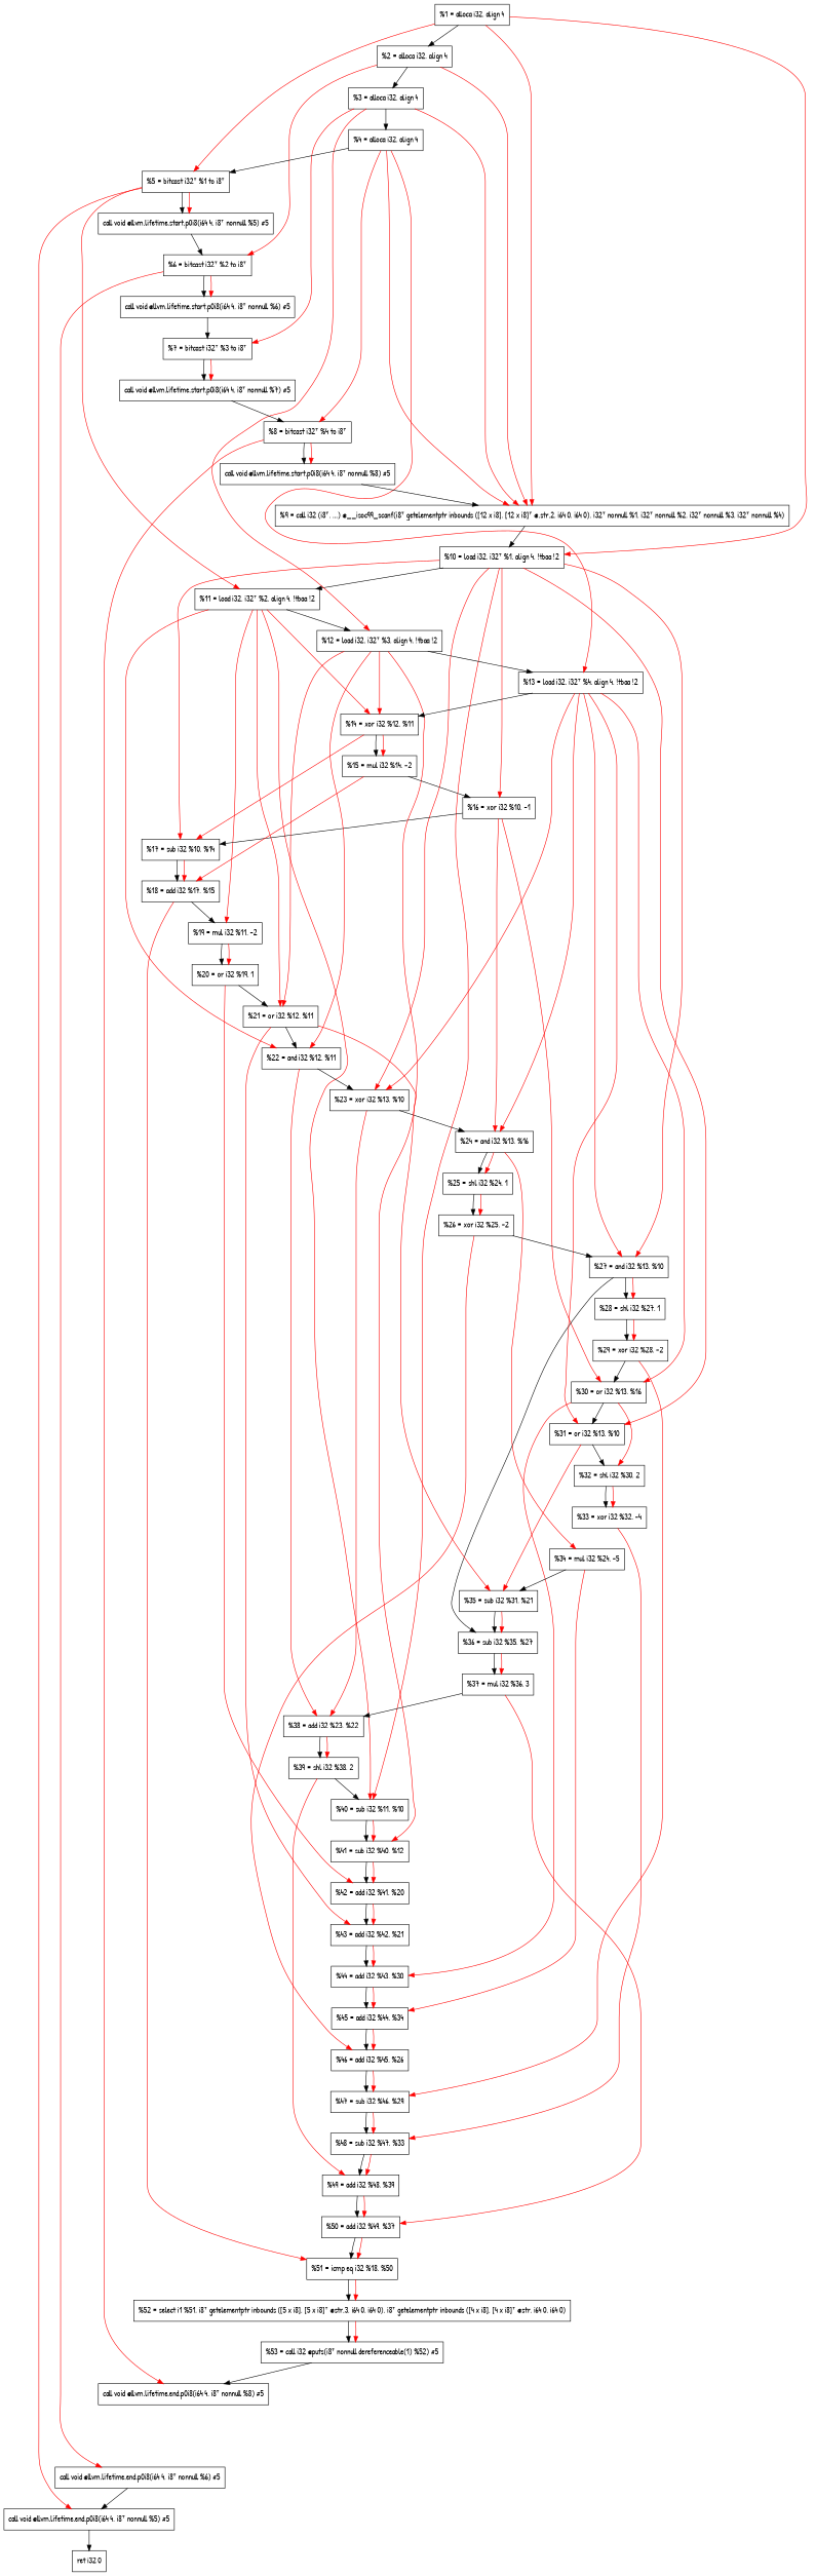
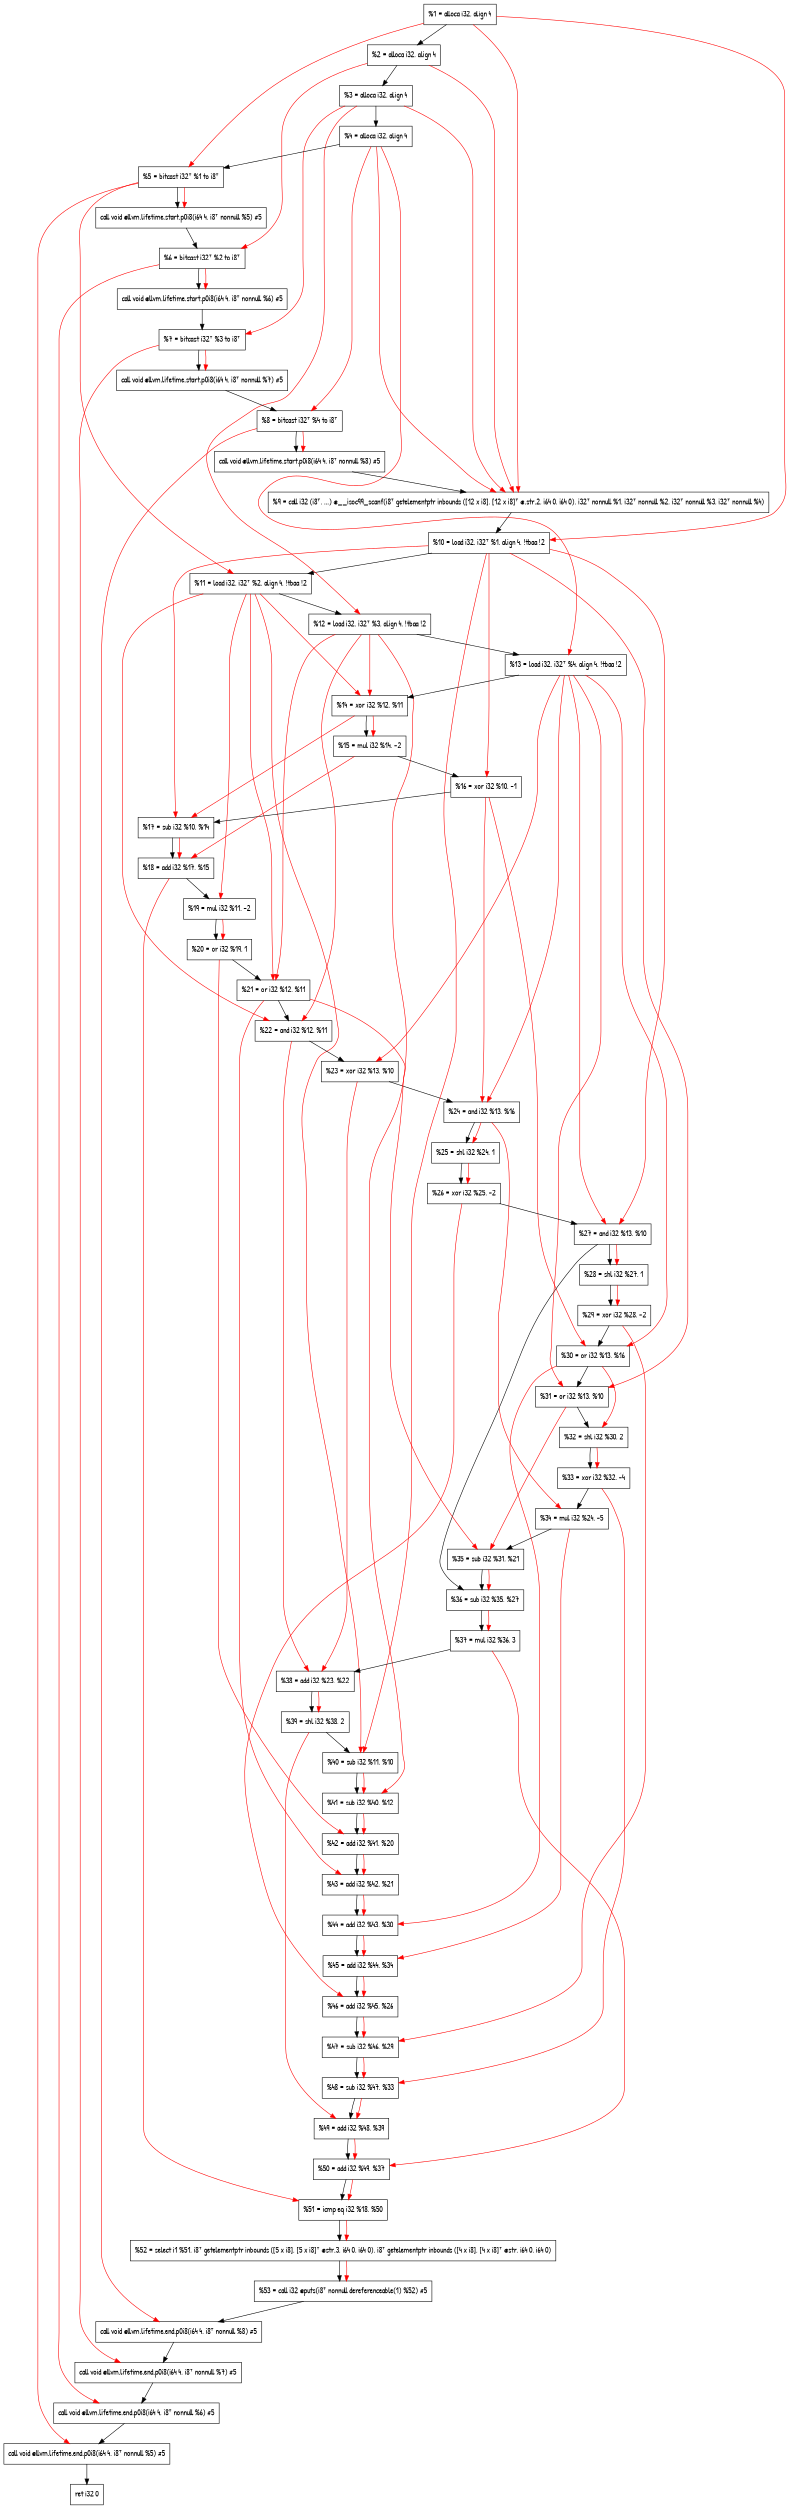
  digraph {
    fontname="Patrick Hand"
    node [fontname="Patrick Hand" shape=record]
    edge [fontname="Patrick Hand" color=red]
    n1 [label="  %1 = alloca i32, align 4"]
    n2 [label="  %2 = alloca i32, align 4"]
    n3 [label="  %5 = bitcast i32* %1 to i8*"]
    n4 [label="  %9 = call i32 (i8*, ...) @__isoc99_scanf(i8* getelementptr inbounds ([12 x i8], [12 x i8]* @.str.2, i64 0, i64 0), i32* nonnull %1, i32* nonnull %2, i32* nonnull %3, i32* nonnull %4)"]
    n5 [label="  %10 = load i32, i32* %1, align 4, !tbaa !2"]
    n6 [label="  %3 = alloca i32, align 4"]
    n7 [label="  %6 = bitcast i32* %2 to i8*"]
    n8 [label="  %11 = load i32, i32* %2, align 4, !tbaa !2"]
    n9 [label="  call void @llvm.lifetime.start.p0i8(i64 4, i8* nonnull %5) #5"]
    n10 [label="  call void @llvm.lifetime.end.p0i8(i64 4, i8* nonnull %5) #5"]
    n11 [label="  %16 = xor i32 %10, -1"]
    n12 [label="  %17 = sub i32 %10, %14"]
    n13 [label="  %23 = xor i32 %13, %10"]
    n14 [label="  %27 = and i32 %13, %10"]
    n15 [label="  %31 = or i32 %13, %10"]
    n16 [label="  %40 = sub i32 %11, %10"]
    n17 [label="  %4 = alloca i32, align 4"]
    n18 [label="  %7 = bitcast i32* %3 to i8*"]
    n19 [label="  %12 = load i32, i32* %3, align 4, !tbaa !2"]
    n20 [label="  call void @llvm.lifetime.start.p0i8(i64 4, i8* nonnull %6) #5"]
    n21 [label="  call void @llvm.lifetime.end.p0i8(i64 4, i8* nonnull %6) #5"]
    n22 [label="  %14 = xor i32 %12, %11"]
    n23 [label="  %19 = mul i32 %11, -2"]
    n24 [label="  %21 = or i32 %12, %11"]
    n25 [label="  %22 = and i32 %12, %11"]
    n26 [label="  %8 = bitcast i32* %4 to i8*"]
    n27 [label="  %13 = load i32, i32* %4, align 4, !tbaa !2"]
    n28 [label="  call void @llvm.lifetime.start.p0i8(i64 4, i8* nonnull %7) #5"]
+   n29 [label="  call void @llvm.lifetime.end.p0i8(i64 4, i8* nonnull %7) #5"]
    n30 [label="  %41 = sub i32 %40, %12"]
    n31 [label="  call void @llvm.lifetime.start.p0i8(i64 4, i8* nonnull %8) #5"]
    n32 [label="  call void @llvm.lifetime.end.p0i8(i64 4, i8* nonnull %8) #5"]
    n33 [label="  %24 = and i32 %13, %16"]
    n34 [label="  %30 = or i32 %13, %16"]
    n35 [label="  ret i32 0"]
    n36 [label="  %18 = add i32 %17, %15"]
    n37 [label="  %38 = add i32 %23, %22"]
    n38 [label="  %28 = shl i32 %27, 1"]
    n39 [label="  %36 = sub i32 %35, %27"]
    n40 [label="  %35 = sub i32 %31, %21"]
    n41 [label="  %32 = shl i32 %30, 2"]
    n42 [label="  %15 = mul i32 %14, -2"]
    n43 [label="  %20 = or i32 %19, 1"]
    n44 [label="  %43 = add i32 %42, %21"]
    n45 [label="  %42 = add i32 %41, %20"]
    n46 [label="  %25 = shl i32 %24, 1"]
    n47 [label="  %34 = mul i32 %24, -5"]
    n48 [label="  %44 = add i32 %43, %30"]
    n49 [label="  %51 = icmp eq i32 %18, %50"]
    n50 [label="  %52 = select i1 %51, i8* getelementptr inbounds ([5 x i8], [5 x i8]* @str.3, i64 0, i64 0), i8* getelementptr inbounds ([4 x i8], [4 x i8]* @str, i64 0, i64 0)"]
    n51 [label="  %39 = shl i32 %38, 2"]
    n52 [label="  %26 = xor i32 %25, -2"]
    n53 [label="  %45 = add i32 %44, %34"]
    n54 [label="  %46 = add i32 %45, %26"]
    n55 [label="  %47 = sub i32 %46, %29"]
    n56 [label="  %29 = xor i32 %28, -2"]
    n57 [label="  %37 = mul i32 %36, 3"]
    n58 [label="  %48 = sub i32 %47, %33"]
    n59 [label="  %33 = xor i32 %32, -4"]
    n60 [label="  %49 = add i32 %48, %39"]
    n61 [label="  %50 = add i32 %49, %37"]
    n62 [label="  %53 = call i32 @puts(i8* nonnull dereferenceable(1) %52) #5"]
    n1 -> n2 [color=""]
    n1 -> n3
    n1 -> n4
    n1 -> n5
    n2 -> n4
    n2 -> n6 [color=""]
    n2 -> n7
    n3 -> n8
    n3 -> n9 [color=""]
    n3 -> n9
    n3 -> n10
    n4 -> n5 [color=""]
    n5 -> n8 [color=""]
    n5 -> n11
    n5 -> n12
-   n5 -> n13
    n5 -> n14
    n5 -> n15
    n5 -> n16
    n6 -> n4
    n6 -> n17 [color=""]
    n6 -> n18
    n6 -> n19
    n7 -> n20 [color=""]
    n7 -> n20
    n7 -> n21
    n8 -> n16
    n8 -> n19 [color=""]
    n8 -> n22
    n8 -> n23
    n8 -> n24
    n8 -> n25
    n9 -> n7 [color=""]
    n10 -> n35 [color=""]
    n11 -> n12 [color=""]
    n11 -> n33
    n11 -> n34
    n12 -> n36 [color=""]
    n12 -> n36
    n13 -> n33 [color=""]
    n13 -> n37
    n14 -> n38 [color=""]
    n14 -> n38
    n14 -> n39 [color=black]
    n15 -> n40
    n15 -> n41 [color=""]
    n16 -> n30 [color=""]
    n16 -> n30
    n17 -> n3 [color=""]
    n17 -> n4
    n17 -> n26
    n17 -> n27
    n18 -> n28 [color=""]
    n18 -> n28
+   n18 -> n29
    n19 -> n22
    n19 -> n24
    n19 -> n25
    n19 -> n27 [color=""]
    n19 -> n30
    n20 -> n18 [color=""]
    n21 -> n10 [color=""]
    n22 -> n12
    n22 -> n42 [color=""]
    n22 -> n42
    n23 -> n43 [color=""]
    n23 -> n43
    n24 -> n25 [color=""]
    n24 -> n40
    n24 -> n44
    n25 -> n13 [color=""]
    n25 -> n37
    n26 -> n31 [color=""]
    n26 -> n31
    n26 -> n32
    n27 -> n13
    n27 -> n14
    n27 -> n15
    n27 -> n22 [color=""]
    n27 -> n33
    n27 -> n34
    n28 -> n26 [color=""]
+   n29 -> n21 [color=""]
    n30 -> n45 [color=""]
    n30 -> n45
    n31 -> n4 [color=""]
+   n32 -> n29 [color=""]
    n33 -> n46 [color=""]
    n33 -> n46
    n33 -> n47
    n34 -> n15 [color=""]
    n34 -> n41
    n34 -> n48
    n36 -> n23 [color=""]
    n36 -> n49
    n37 -> n51 [color=""]
    n37 -> n51
    n38 -> n56 [color=""]
    n38 -> n56
    n39 -> n57 [color=""]
    n39 -> n57
    n40 -> n39 [color=""]
    n40 -> n39
    n41 -> n59 [color=""]
    n41 -> n59
    n42 -> n11 [color=""]
    n42 -> n36
    n43 -> n24 [color=""]
    n43 -> n45
    n44 -> n48 [color=""]
    n44 -> n48
    n45 -> n44 [color=""]
    n45 -> n44
    n46 -> n52 [color=""]
    n46 -> n52
    n47 -> n40 [color=""]
    n47 -> n53
    n48 -> n53 [color=""]
    n48 -> n53
    n49 -> n50 [color=""]
    n49 -> n50
    n50 -> n62 [color=""]
    n50 -> n62
    n51 -> n16 [color=""]
    n51 -> n60
    n52 -> n14 [color=""]
    n52 -> n54
    n53 -> n54 [color=""]
    n53 -> n54
    n54 -> n55 [color=""]
    n54 -> n55
    n55 -> n58 [color=""]
    n55 -> n58
    n56 -> n34 [color=""]
    n56 -> n55
    n57 -> n37 [color=""]
    n57 -> n61
    n58 -> n60 [color=""]
    n58 -> n60
+   n59 -> n47 [color=""]
    n59 -> n58
    n60 -> n61 [color=""]
    n60 -> n61
    n61 -> n49 [color=""]
    n61 -> n49
    n62 -> n32 [color=""]
  }
